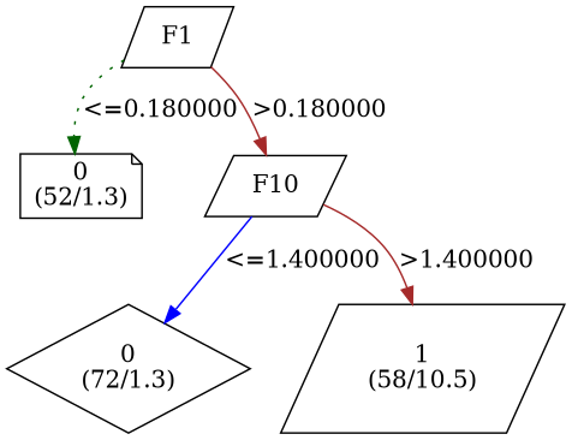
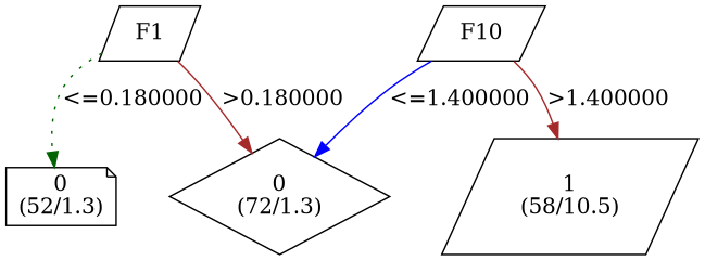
  digraph {
    node [shape=parallelogram]
    edge [color=brown style=solid]
    n1 [label="F1\n"]
    n2 [label="0\n(52/1.3)" shape=note]
    n3 [label="F10\n"]
    n4 [label="0\n(72/1.3)" shape=diamond]
    n5 [label="1\n(58/10.5)"]
    n1 -> n2 [color=darkgreen label="<=0.180000" style=dotted]
-   n1 -> n3 [label=">0.180000"]
+   n1 -> n4 [label=">0.180000"]
    n3 -> n4 [color=blue label="<=1.400000"]
    n3 -> n5 [label=">1.400000"]
  }
